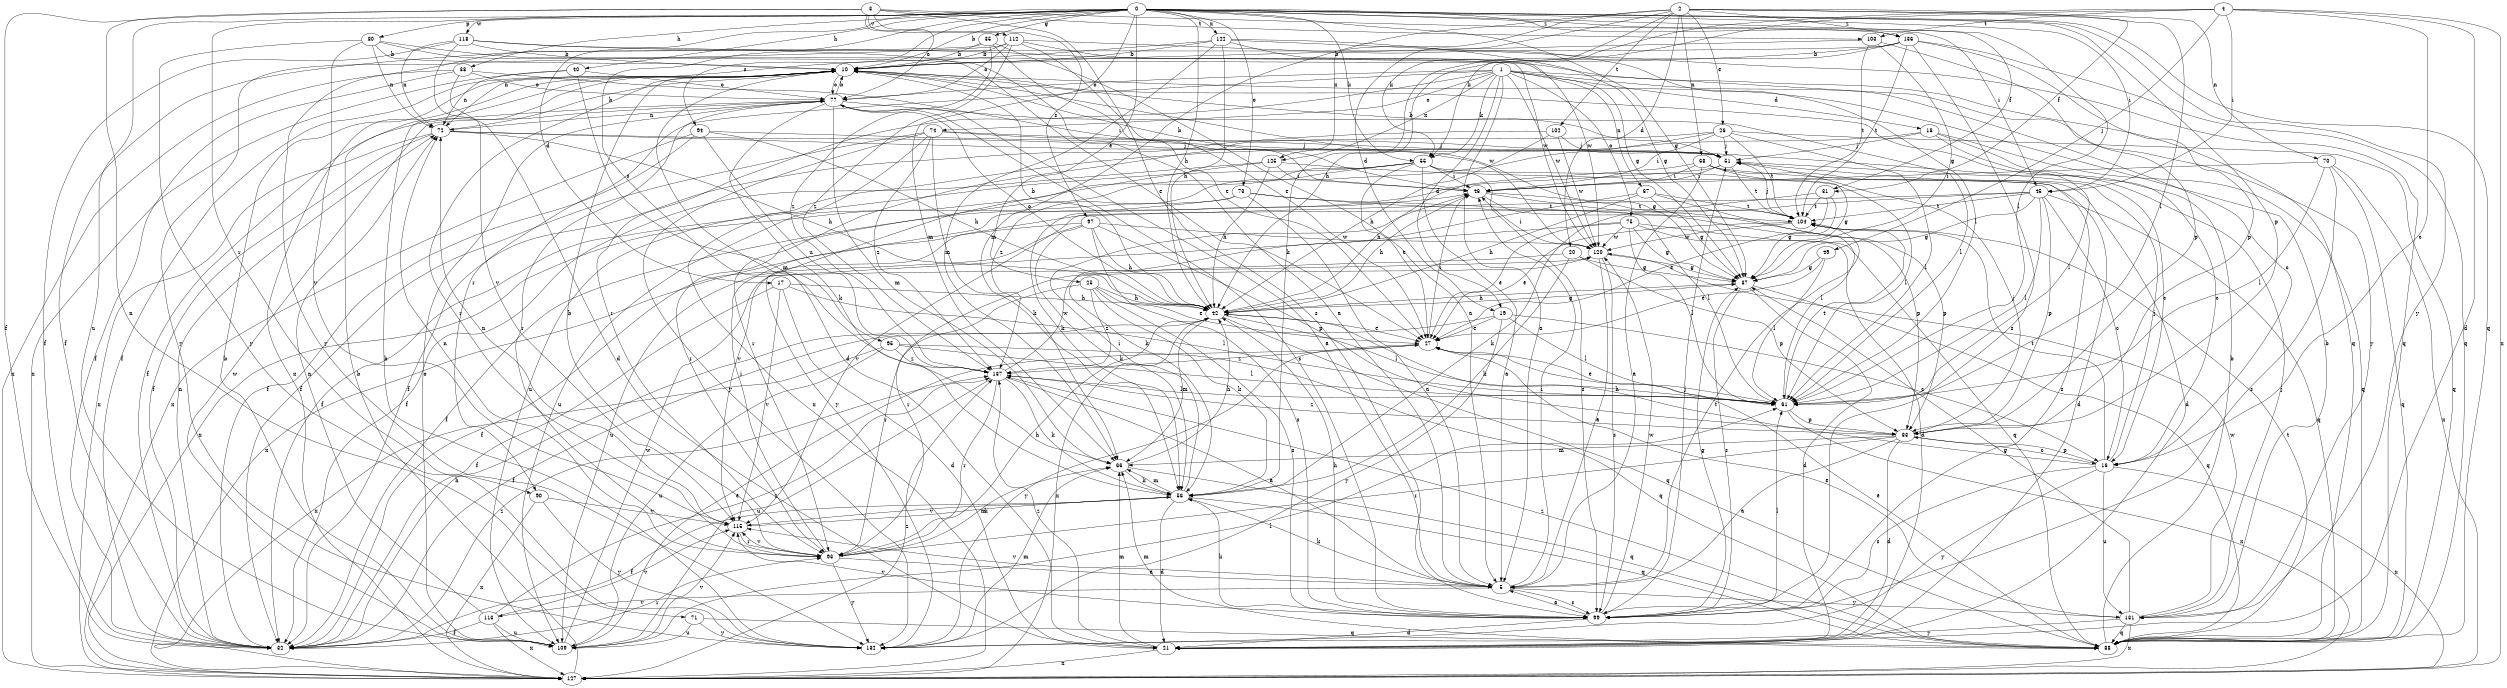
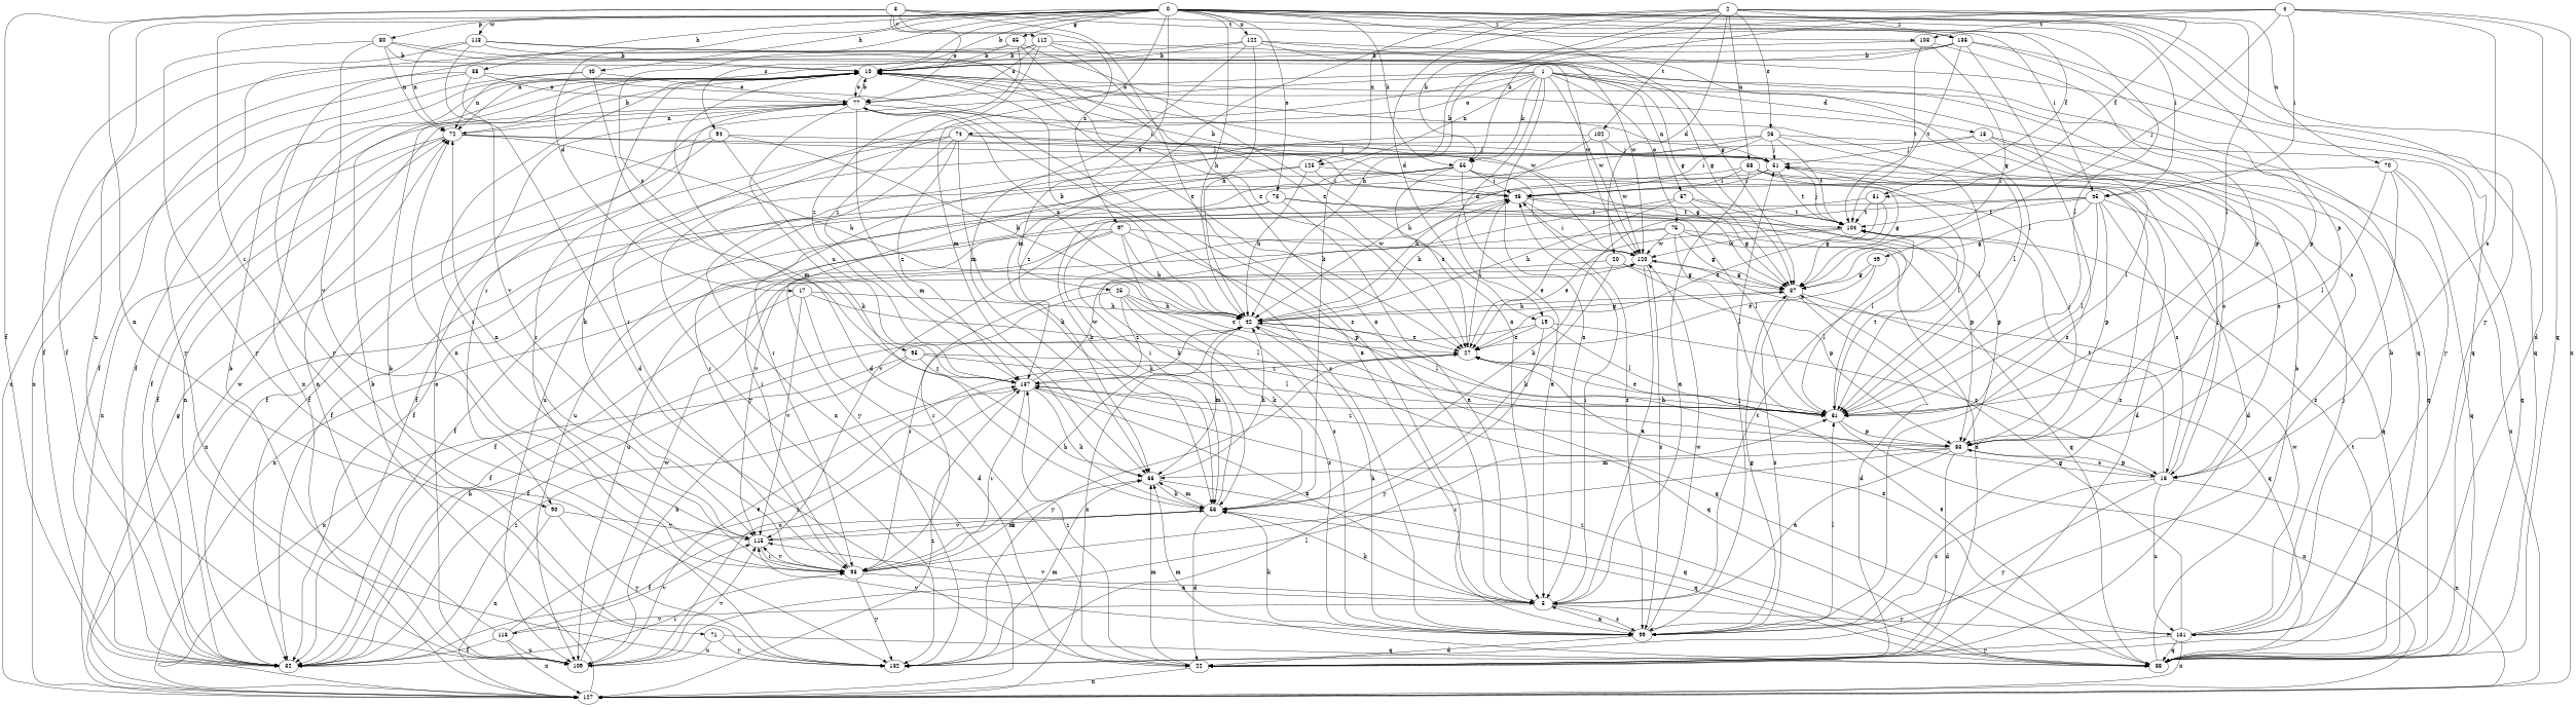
  strict digraph {
    0
    10
    17
    25
    31
    35
    37
    38
    40
    42
    45
    55
    61
    66
    73
    80
    83
    88
    90
    94
    95
    109
    118
    122
    131
    136
    77
    93
    120
    32
-   21
+   21 [label=22]
    127
    115
    99
    56
    27
    137
    104
    5
    132
    46
    72
    16
    51
    1
    18
    19
    67
    74
    75
    125
    113
    2
    20
    26
    68
    70
    102
    3
    71
    97
    103
    112
    4
    49
    0 -> 10 [label=b]
    0 -> 17 [label=d]
    0 -> 25 [label=e]
    0 -> 31 [label=f]
    0 -> 35 [label=g]
    0 -> 37 [label=g]
    0 -> 38 [label=h]
    0 -> 40 [label=h]
    0 -> 42 [label=h]
    0 -> 45 [label=i]
    0 -> 55 [label=k]
    0 -> 61 [label=l]
    0 -> 66 [label=m]
    0 -> 73 [label=o]
    0 -> 80 [label=p]
    0 -> 83 [label=p]
    0 -> 88 [label=q]
    0 -> 90 [label=r]
    0 -> 94 [label=s]
    0 -> 95 [label=s]
    0 -> 109 [label=u]
    0 -> 118 [label=w]
    0 -> 122 [label=x]
    0 -> 131 [label=y]
    0 -> 136 [label=z]
    10 -> 77 [label=o]
    10 -> 93 [label=r]
    10 -> 120 [label=w]
    10 -> 32 [label=f]
    10 -> 21 [label=d]
    10 -> 127 [label=x]
    17 -> 42 [label=h]
    17 -> 61 [label=l]
    17 -> 32 [label=f]
    17 -> 21 [label=d]
    17 -> 115 [label=v]
    25 -> 42 [label=h]
    25 -> 93 [label=r]
    25 -> 99 [label=s]
    25 -> 56 [label=k]
    25 -> 27 [label=e]
    25 -> 137 [label=z]
    31 -> 37 [label=g]
    31 -> 115 [label=v]
    31 -> 27 [label=e]
    31 -> 104 [label=t]
    35 -> 10 [label=b]
    35 -> 27 [label=e]
    35 -> 137 [label=z]
    35 -> 5 [label=a]
    35 -> 132 [label=y]
    37 -> 42 [label=h]
    37 -> 88 [label=q]
    37 -> 21 [label=d]
    37 -> 99 [label=s]
    38 -> 77 [label=o]
    38 -> 32 [label=f]
    38 -> 21 [label=d]
    38 -> 127 [label=x]
    38 -> 46 [label=i]
    40 -> 66 [label=m]
    40 -> 77 [label=o]
    40 -> 127 [label=x]
    40 -> 72 [label=n]
    42 -> 10 [label=b]
    42 -> 37 [label=g]
    42 -> 61 [label=l]
    42 -> 66 [label=m]
    42 -> 88 [label=q]
    42 -> 77 [label=o]
    42 -> 127 [label=x]
    42 -> 27 [label=e]
    45 -> 37 [label=g]
    45 -> 61 [label=l]
    45 -> 83 [label=p]
    45 -> 88 [label=q]
    45 -> 115 [label=v]
    45 -> 56 [label=k]
    45 -> 104 [label=t]
    45 -> 16 [label=c]
    55 -> 109 [label=u]
    55 -> 93 [label=r]
    55 -> 32 [label=f]
    55 -> 21 [label=d]
    55 -> 99 [label=s]
    55 -> 27 [label=e]
    55 -> 5 [label=a]
    55 -> 46 [label=i]
    61 -> 83 [label=p]
    61 -> 127 [label=x]
    61 -> 27 [label=e]
    61 -> 104 [label=t]
    66 -> 42 [label=h]
    66 -> 88 [label=q]
    66 -> 56 [label=k]
    73 -> 61 [label=l]
    73 -> 32 [label=f]
    73 -> 127 [label=x]
    73 -> 104 [label=t]
    73 -> 5 [label=a]
    80 -> 10 [label=b]
    80 -> 120 [label=w]
    80 -> 115 [label=v]
    80 -> 5 [label=a]
    80 -> 132 [label=y]
    80 -> 72 [label=n]
    83 -> 66 [label=m]
    83 -> 93 [label=r]
    83 -> 21 [label=d]
    83 -> 137 [label=z]
    83 -> 5 [label=a]
    83 -> 16 [label=c]
    83 -> 51 [label=j]
    88 -> 10 [label=b]
    88 -> 66 [label=m]
    88 -> 27 [label=e]
    88 -> 137 [label=z]
    88 -> 104 [label=t]
    90 -> 127 [label=x]
    90 -> 115 [label=v]
    90 -> 132 [label=y]
    94 -> 42 [label=h]
    94 -> 32 [label=f]
-   94 -> 127 [label=x]
+   94 -> 127 [label=g]
    94 -> 137 [label=u]
    94 -> 51 [label=j]
    95 -> 61 [label=l]
    95 -> 88 [label=q]
-   95 -> 109 [label=u]
+   95 -> 109 [label=h]
    95 -> 127 [label=x]
    95 -> 137 [label=z]
    109 -> 10 [label=b]
    109 -> 61 [label=l]
    109 -> 77 [label=o]
    109 -> 120 [label=w]
    109 -> 115 [label=v]
    109 -> 27 [label=e]
    118 -> 10 [label=b]
    118 -> 88 [label=q]
    118 -> 32 [label=f]
    118 -> 115 [label=v]
    118 -> 27 [label=e]
    118 -> 72 [label=n]
    122 -> 10 [label=b]
    122 -> 37 [label=g]
    122 -> 42 [label=h]
    122 -> 66 [label=m]
    122 -> 88 [label=q]
    122 -> 120 [label=w]
    122 -> 72 [label=n]
    131 -> 10 [label=b]
    131 -> 37 [label=g]
    131 -> 88 [label=q]
    131 -> 120 [label=w]
    131 -> 127 [label=x]
    131 -> 27 [label=e]
    131 -> 132 [label=y]
    131 -> 51 [label=j]
    136 -> 10 [label=b]
    136 -> 42 [label=h]
    136 -> 83 [label=p]
    136 -> 88 [label=q]
    136 -> 32 [label=f]
    136 -> 99 [label=s]
    136 -> 104 [label=t]
    77 -> 10 [label=b]
    77 -> 61 [label=l]
    77 -> 66 [label=m]
    77 -> 109 [label=w]
    77 -> 93 [label=r]
    77 -> 32 [label=f]
    77 -> 99 [label=s]
    77 -> 56 [label=k]
    77 -> 5 [label=a]
    77 -> 72 [label=n]
    93 -> 10 [label=b]
    93 -> 42 [label=h]
    93 -> 66 [label=m]
    93 -> 115 [label=v]
    93 -> 5 [label=a]
    93 -> 132 [label=y]
    93 -> 46 [label=i]
    93 -> 72 [label=n]
    120 -> 37 [label=g]
    120 -> 99 [label=s]
    120 -> 5 [label=a]
    120 -> 46 [label=i]
    32 -> 42 [label=h]
    32 -> 93 [label=r]
    32 -> 137 [label=z]
    32 -> 72 [label=n]
    21 -> 66 [label=m]
    21 -> 127 [label=x]
    21 -> 137 [label=z]
    127 -> 10 [label=b]
    127 -> 137 [label=z]
    115 -> 93 [label=r]
    115 -> 56 [label=k]
    115 -> 72 [label=n]
    99 -> 37 [label=g]
    99 -> 42 [label=h]
    99 -> 61 [label=l]
    99 -> 120 [label=w]
    99 -> 21 [label=d]
    99 -> 115 [label=v]
    99 -> 56 [label=k]
    99 -> 5 [label=a]
    99 -> 51 [label=j]
    56 -> 66 [label=m]
    56 -> 88 [label=q]
    56 -> 32 [label=f]
    56 -> 21 [label=d]
    56 -> 115 [label=v]
    56 -> 46 [label=i]
    27 -> 137 [label=z]
    27 -> 132 [label=y]
    27 -> 46 [label=i]
    137 -> 61 [label=l]
    137 -> 109 [label=u]
    137 -> 93 [label=r]
    137 -> 120 [label=w]
    137 -> 56 [label=k]
    137 -> 5 [label=a]
    104 -> 120 [label=w]
    104 -> 27 [label=e]
    104 -> 51 [label=j]
    5 -> 131 [label=y]
    5 -> 115 [label=v]
    5 -> 99 [label=s]
    5 -> 56 [label=k]
    5 -> 104 [label=t]
    5 -> 46 [label=i]
    5 -> 113 [label=v]
    132 -> 10 [label=b]
    132 -> 66 [label=m]
    46 -> 10 [label=b]
    46 -> 42 [label=h]
    46 -> 61 [label=l]
    46 -> 83 [label=p]
    46 -> 104 [label=t]
    72 -> 10 [label=b]
    72 -> 37 [label=g]
    72 -> 42 [label=h]
    72 -> 32 [label=f]
    72 -> 127 [label=x]
    72 -> 51 [label=j]
    16 -> 42 [label=h]
    16 -> 83 [label=p]
    16 -> 131 [label=u]
    16 -> 127 [label=x]
    16 -> 99 [label=s]
    16 -> 104 [label=t]
    16 -> 132 [label=y]
    16 -> 51 [label=j]
    51 -> 10 [label=b]
    51 -> 56 [label=k]
    51 -> 104 [label=t]
    51 -> 46 [label=i]
    1 -> 55 [label=k]
    1 -> 90 [label=r]
    1 -> 131 [label=y]
    1 -> 77 [label=o]
    1 -> 93 [label=r]
    1 -> 120 [label=w]
    1 -> 5 [label=a]
    1 -> 16 [label=c]
    1 -> 18 [label=d]
    1 -> 19 [label=d]
    1 -> 67 [label=n]
    1 -> 74 [label=o]
    1 -> 75 [label=o]
    1 -> 125 [label=x]
    18 -> 61 [label=l]
    18 -> 88 [label=q]
    18 -> 109 [label=u]
    18 -> 16 [label=c]
    18 -> 51 [label=j]
    19 -> 61 [label=l]
    19 -> 32 [label=f]
    19 -> 27 [label=e]
    19 -> 132 [label=y]
    19 -> 16 [label=c]
    67 -> 37 [label=g]
    67 -> 42 [label=h]
    67 -> 83 [label=p]
    67 -> 56 [label=k]
    67 -> 104 [label=t]
    74 -> 32 [label=f]
    74 -> 127 [label=x]
    74 -> 56 [label=k]
    74 -> 137 [label=z]
    74 -> 132 [label=y]
    74 -> 16 [label=c]
    74 -> 51 [label=j]
    75 -> 37 [label=g]
    75 -> 61 [label=l]
    75 -> 88 [label=q]
    75 -> 109 [label=u]
    75 -> 120 [label=w]
    75 -> 21 [label=d]
    75 -> 27 [label=e]
    125 -> 42 [label=h]
    125 -> 61 [label=l]
    125 -> 32 [label=f]
    125 -> 132 [label=y]
    125 -> 46 [label=i]
    113 -> 109 [label=u]
    113 -> 32 [label=f]
    113 -> 127 [label=x]
    113 -> 115 [label=v]
    113 -> 137 [label=z]
    113 -> 72 [label=n]
    2 -> 31 [label=f]
    2 -> 55 [label=k]
    2 -> 61 [label=l]
    2 -> 66 [label=m]
    2 -> 136 [label=z]
    2 -> 19 [label=d]
    2 -> 125 [label=x]
    2 -> 20 [label=d]
    2 -> 26 [label=e]
    2 -> 68 [label=n]
    2 -> 70 [label=n]
    2 -> 102 [label=t]
    20 -> 37 [label=g]
    20 -> 83 [label=p]
    20 -> 93 [label=r]
    20 -> 56 [label=k]
    26 -> 61 [label=l]
    26 -> 88 [label=q]
    26 -> 93 [label=r]
    26 -> 137 [label=z]
    26 -> 104 [label=t]
    26 -> 46 [label=i]
    26 -> 51 [label=j]
    68 -> 37 [label=g]
    68 -> 42 [label=h]
    68 -> 21 [label=d]
    68 -> 99 [label=s]
    68 -> 5 [label=a]
    68 -> 46 [label=i]
    70 -> 61 [label=l]
    70 -> 88 [label=q]
    70 -> 127 [label=x]
    70 -> 99 [label=s]
    70 -> 46 [label=i]
    102 -> 42 [label=h]
    102 -> 120 [label=w]
    102 -> 32 [label=f]
    102 -> 51 [label=j]
    3 -> 45 [label=i]
    3 -> 77 [label=o]
    3 -> 32 [label=f]
    3 -> 99 [label=s]
    3 -> 71 [label=n]
    3 -> 97 [label=s]
    3 -> 103 [label=t]
    3 -> 112 [label=v]
    71 -> 88 [label=q]
    71 -> 109 [label=u]
    71 -> 132 [label=y]
    97 -> 42 [label=h]
    97 -> 83 [label=p]
    97 -> 120 [label=w]
    97 -> 32 [label=f]
    97 -> 127 [label=x]
    97 -> 99 [label=s]
    97 -> 56 [label=k]
    103 -> 10 [label=b]
    103 -> 37 [label=g]
    103 -> 83 [label=p]
    103 -> 104 [label=t]
    112 -> 10 [label=b]
    112 -> 37 [label=g]
    112 -> 61 [label=l]
    112 -> 77 [label=o]
    112 -> 27 [label=e]
    112 -> 137 [label=z]
    112 -> 132 [label=y]
    4 -> 45 [label=i]
    4 -> 55 [label=k]
    4 -> 21 [label=d]
    4 -> 127 [label=x]
    4 -> 56 [label=k]
    4 -> 16 [label=c]
    4 -> 103 [label=t]
    4 -> 49 [label=j]
    49 -> 37 [label=g]
    49 -> 61 [label=l]
    49 -> 27 [label=e]
  }
